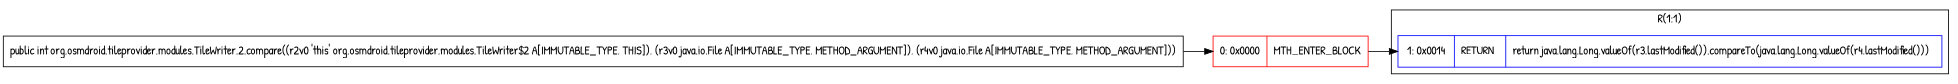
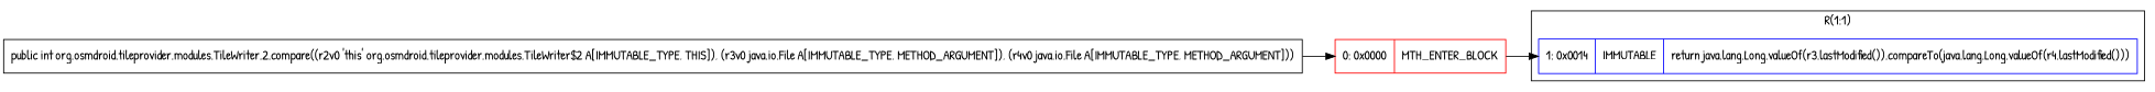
  digraph {
    rankdir=LR
    fontname="Patrick Hand"
    node [shape=record fontname="Patrick Hand"]
    edge [fontname="Patrick Hand"]
-   n1 [color=blue label="{1\:\ 0x0014|RETURN\l|return java.lang.Long.valueOf(r3.lastModified()).compareTo(java.lang.Long.valueOf(r4.lastModified()))\l}"]
+   n1 [color=blue label="{1\:\ 0x0014|IMMUTABLE\l|return java.lang.Long.valueOf(r3.lastModified()).compareTo(java.lang.Long.valueOf(r4.lastModified()))\l}"]
    n2 [color=red label="{0\:\ 0x0000|MTH_ENTER_BLOCK\l}"]
    n3 [label="{public int org.osmdroid.tileprovider.modules.TileWriter.2.compare((r2v0 'this' org.osmdroid.tileprovider.modules.TileWriter$2 A[IMMUTABLE_TYPE, THIS]), (r3v0 java.io.File A[IMMUTABLE_TYPE, METHOD_ARGUMENT]), (r4v0 java.io.File A[IMMUTABLE_TYPE, METHOD_ARGUMENT])) }"]
    subgraph cluster_1 {
      label="R(1:1)"
      n1
    }
    n2 -> n1
    n3 -> n2
  }
